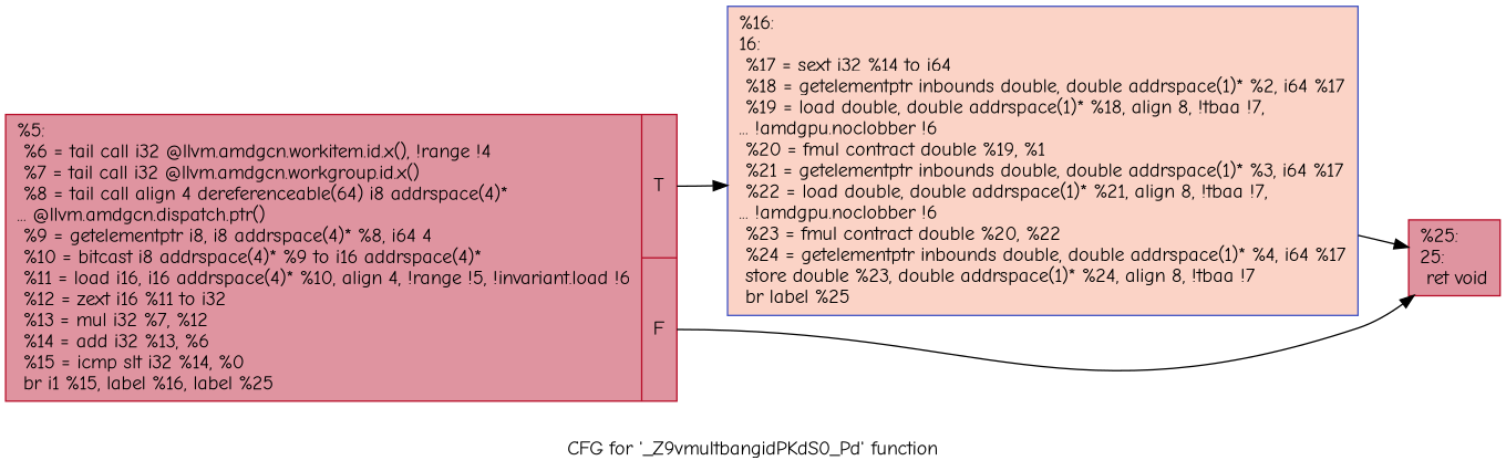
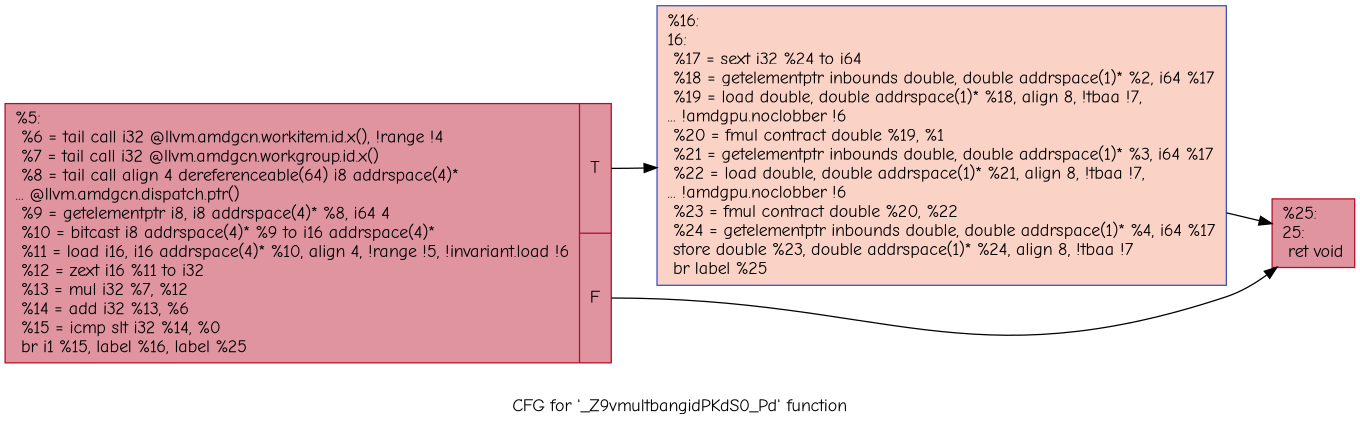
  digraph {
    label="CFG for '_Z9vmultbangidPKdS0_Pd' function"
    rankdir=LR
    fontname="Comic Neue"
    node [color="#b70d28ff" fillcolor="#b70d2870" shape=record style=filled fontname="Comic Neue"]
    edge [fontname="Comic Neue"]
    n1 [label="{%5:\l  %6 = tail call i32 @llvm.amdgcn.workitem.id.x(), !range !4\l  %7 = tail call i32 @llvm.amdgcn.workgroup.id.x()\l  %8 = tail call align 4 dereferenceable(64) i8 addrspace(4)*\l... @llvm.amdgcn.dispatch.ptr()\l  %9 = getelementptr i8, i8 addrspace(4)* %8, i64 4\l  %10 = bitcast i8 addrspace(4)* %9 to i16 addrspace(4)*\l  %11 = load i16, i16 addrspace(4)* %10, align 4, !range !5, !invariant.load !6\l  %12 = zext i16 %11 to i32\l  %13 = mul i32 %7, %12\l  %14 = add i32 %13, %6\l  %15 = icmp slt i32 %14, %0\l  br i1 %15, label %16, label %25\l|{<s0>T|<s1>F}}"]
-   n2 [color="#3d50c3ff" fillcolor="#f59c7d70" label="{%16:\l16:                                               \l  %17 = sext i32 %14 to i64\l  %18 = getelementptr inbounds double, double addrspace(1)* %2, i64 %17\l  %19 = load double, double addrspace(1)* %18, align 8, !tbaa !7,\l... !amdgpu.noclobber !6\l  %20 = fmul contract double %19, %1\l  %21 = getelementptr inbounds double, double addrspace(1)* %3, i64 %17\l  %22 = load double, double addrspace(1)* %21, align 8, !tbaa !7,\l... !amdgpu.noclobber !6\l  %23 = fmul contract double %20, %22\l  %24 = getelementptr inbounds double, double addrspace(1)* %4, i64 %17\l  store double %23, double addrspace(1)* %24, align 8, !tbaa !7\l  br label %25\l}"]
+   n2 [color="#3d50c3ff" fillcolor="#f59c7d70" label="{%16:\l16:                                               \l  %17 = sext i32 %24 to i64\l  %18 = getelementptr inbounds double, double addrspace(1)* %2, i64 %17\l  %19 = load double, double addrspace(1)* %18, align 8, !tbaa !7,\l... !amdgpu.noclobber !6\l  %20 = fmul contract double %19, %1\l  %21 = getelementptr inbounds double, double addrspace(1)* %3, i64 %17\l  %22 = load double, double addrspace(1)* %21, align 8, !tbaa !7,\l... !amdgpu.noclobber !6\l  %23 = fmul contract double %20, %22\l  %24 = getelementptr inbounds double, double addrspace(1)* %4, i64 %17\l  store double %23, double addrspace(1)* %24, align 8, !tbaa !7\l  br label %25\l}"]
    n3 [label="{%25:\l25:                                               \l  ret void\l}"]
    n1 -> n2 [tailport=s0]
    n1 -> n3 [tailport=s1]
    n2 -> n3
  }
